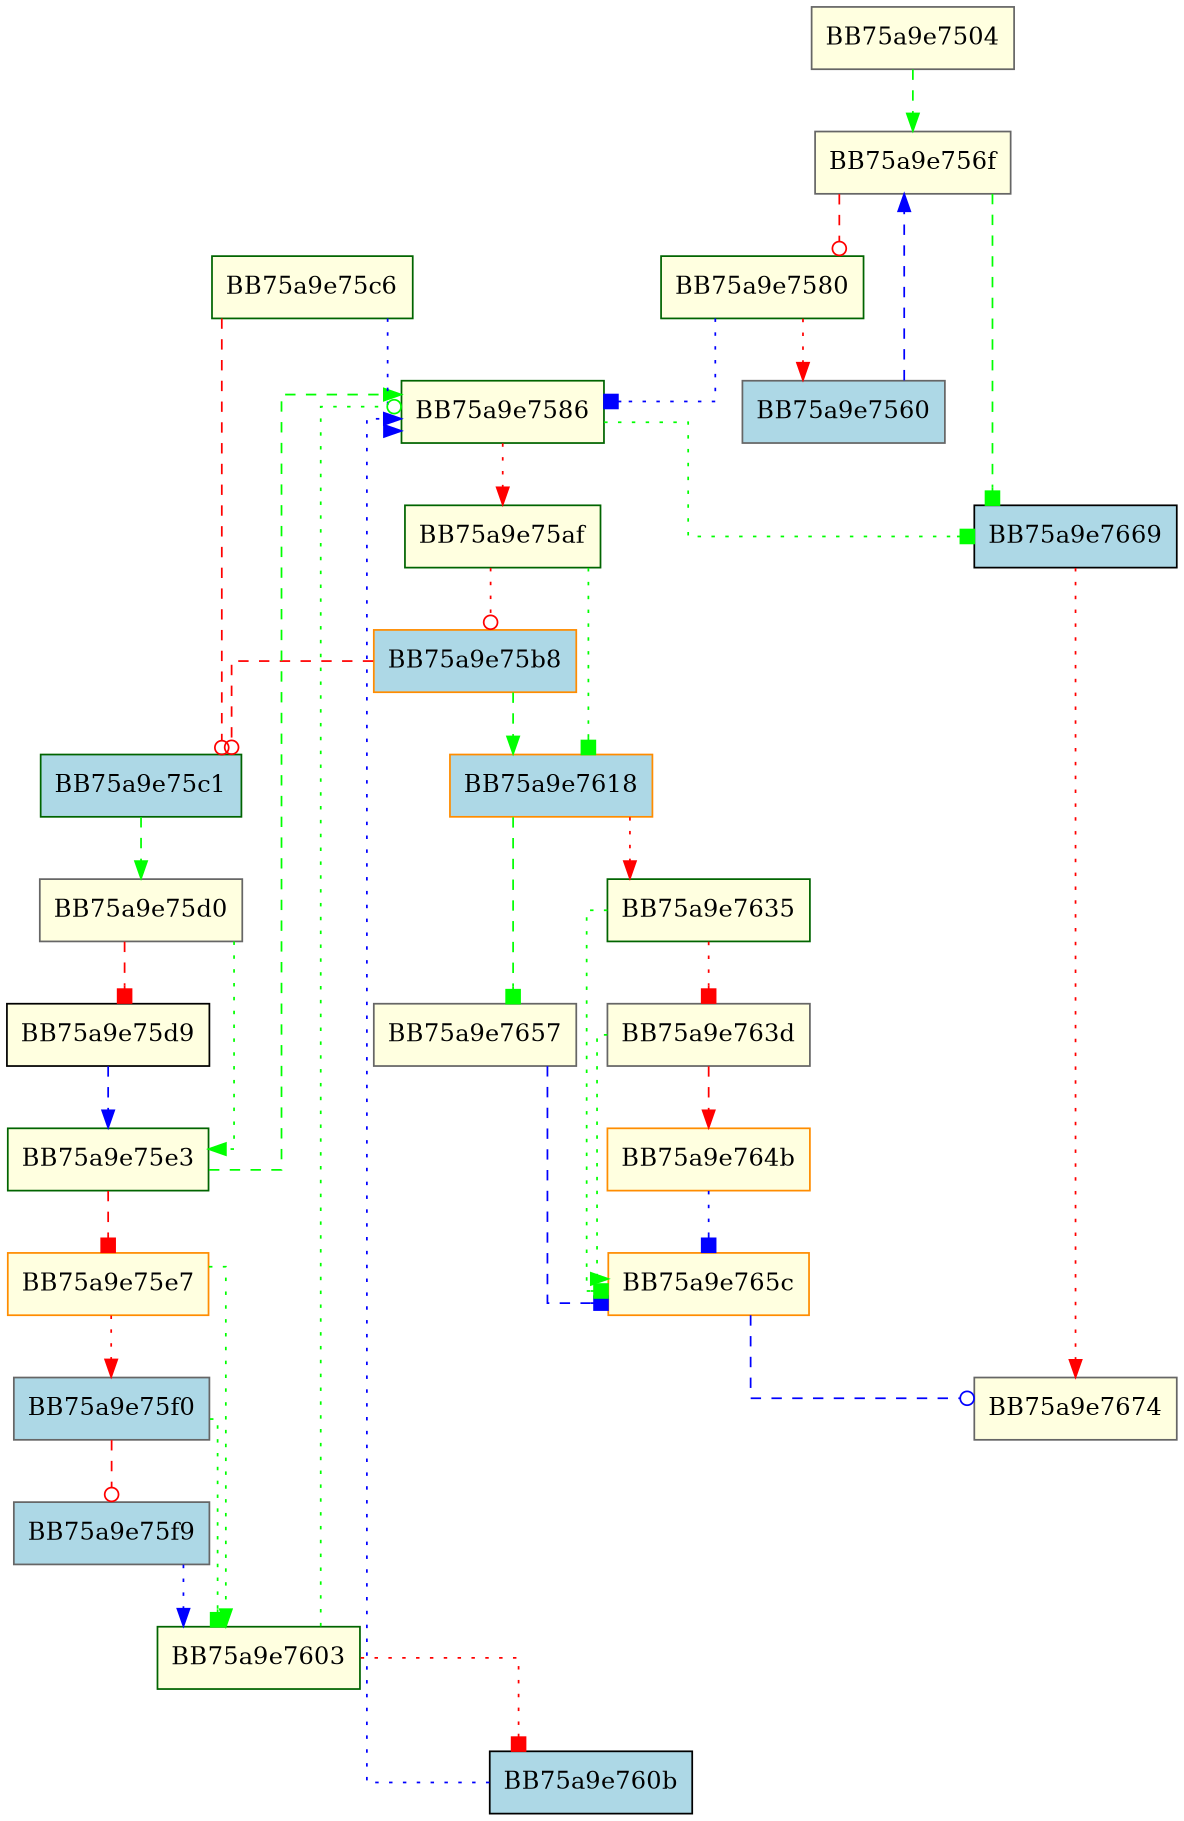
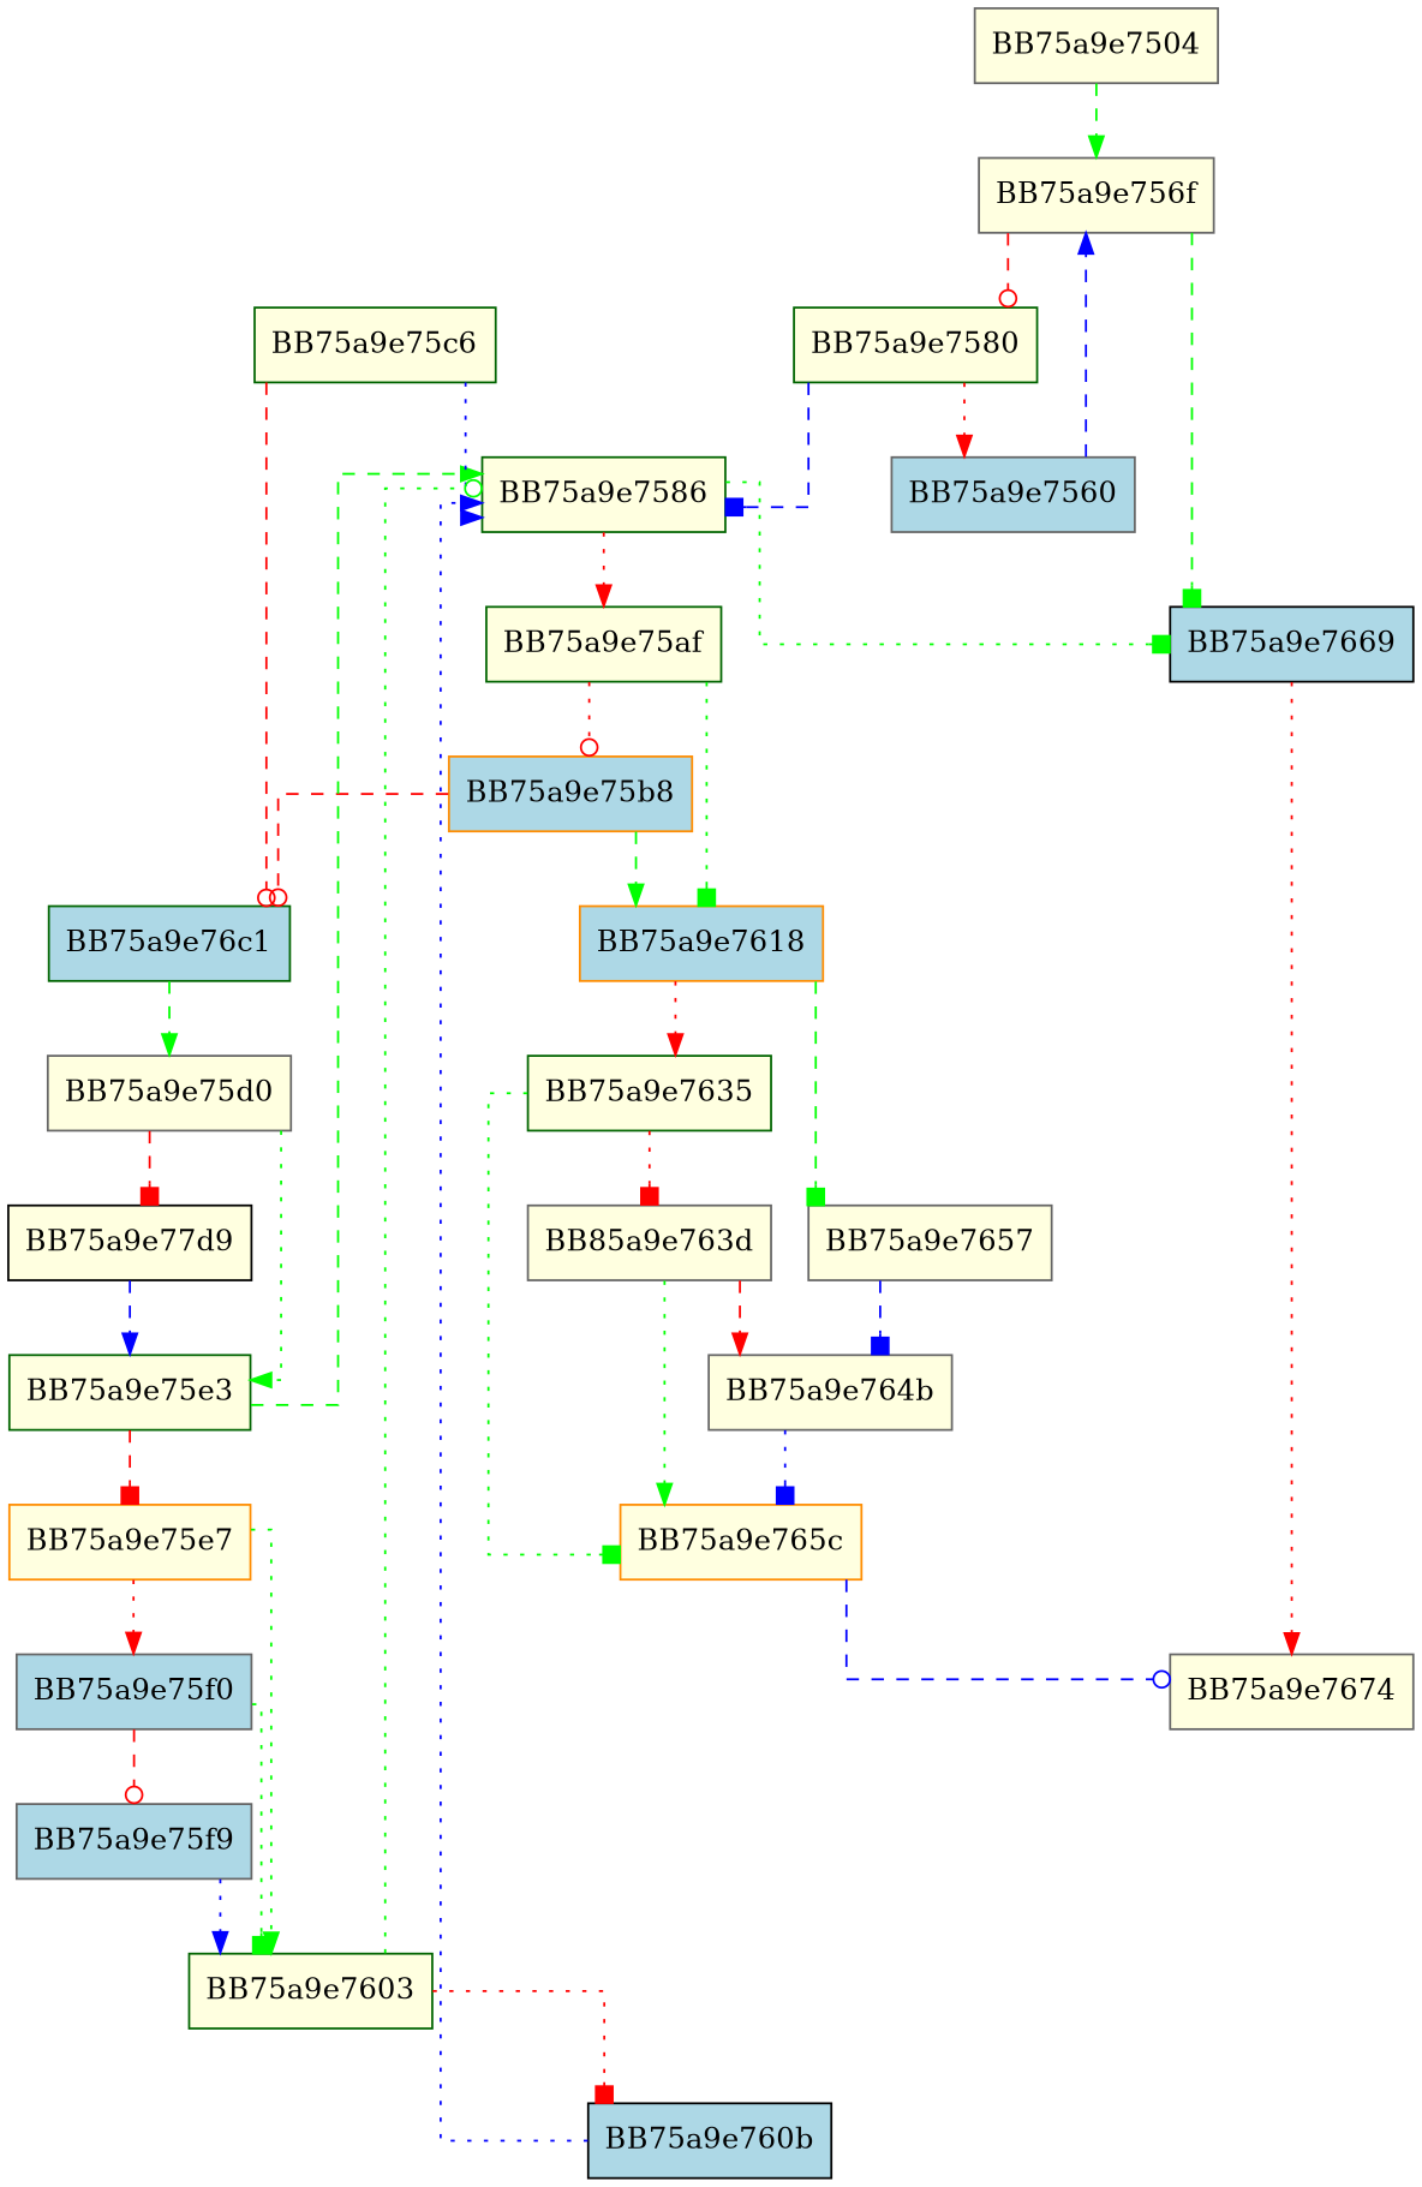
  digraph {
    splines=ortho
    node [color=gray40 fillcolor=lightyellow shape=box style=filled]
    edge [arrowhead=normal color=red style=dotted]
    BB75a9e7504
    BB75a9e756f
    BB75a9e7669 [color=black fillcolor=lightblue]
    BB75a9e7580 [color=darkgreen]
    BB75a9e7560 [fillcolor=lightblue]
    BB75a9e7674
    BB75a9e7586 [color=darkgreen]
    BB75a9e75af [color=darkgreen]
    BB75a9e7618 [color=darkorange fillcolor=lightblue]
    BB75a9e75b8 [color=darkorange fillcolor=lightblue]
    BB75a9e7657
    BB75a9e7635 [color=darkgreen]
-   BB75a9e75c1 [color=darkgreen fillcolor=lightblue]
+   BB75a9e75c1 [color=darkgreen fillcolor=lightblue label=BB75a9e76c1]
    BB75a9e765c [color=darkorange]
-   BB75a9e763d
+   BB75a9e763d [label=BB85a9e763d]
    BB75a9e75d0
    BB75a9e75e3 [color=darkgreen]
-   BB75a9e75d9 [color=black]
+   BB75a9e75d9 [color=black label=BB75a9e77d9]
    BB75a9e75c6 [color=darkgreen]
    BB75a9e75e7 [color=darkorange]
    BB75a9e7603 [color=darkgreen]
    BB75a9e75f0 [fillcolor=lightblue]
    BB75a9e760b [color=black fillcolor=lightblue]
    BB75a9e75f9 [fillcolor=lightblue]
-   BB75a9e764b [color=darkorange]
+   BB75a9e764b
    BB75a9e7504 -> BB75a9e756f [color=green style=dashed]
    BB75a9e756f -> BB75a9e7669 [arrowhead=box color=green style=dashed]
    BB75a9e756f -> BB75a9e7580 [arrowhead=odot style=dashed]
    BB75a9e7669 -> BB75a9e7674
    BB75a9e7580 -> BB75a9e7560
-   BB75a9e7580 -> BB75a9e7586 [arrowhead=box color=blue]
+   BB75a9e7580 -> BB75a9e7586 [arrowhead=box color=blue style=dashed]
    BB75a9e7560 -> BB75a9e756f [color=blue style=dashed]
    BB75a9e7586 -> BB75a9e7669 [arrowhead=box color=green]
    BB75a9e7586 -> BB75a9e75af
    BB75a9e75af -> BB75a9e7618 [arrowhead=box color=green]
    BB75a9e75af -> BB75a9e75b8 [arrowhead=odot]
    BB75a9e7618 -> BB75a9e7657 [arrowhead=box color=green style=dashed]
    BB75a9e7618 -> BB75a9e7635
    BB75a9e75b8 -> BB75a9e7618 [color=green style=dashed]
    BB75a9e75b8 -> BB75a9e75c1 [arrowhead=odot style=dashed]
-   BB75a9e7657 -> BB75a9e765c [arrowhead=box color=blue style=dashed]
+   BB75a9e7657 -> BB75a9e764b [arrowhead=box color=blue style=dashed]
    BB75a9e7635 -> BB75a9e765c [arrowhead=box color=green]
    BB75a9e7635 -> BB75a9e763d [arrowhead=box]
    BB75a9e75c1 -> BB75a9e75d0 [color=green style=dashed]
    BB75a9e765c -> BB75a9e7674 [arrowhead=odot color=blue style=dashed]
    BB75a9e763d -> BB75a9e765c [color=green]
    BB75a9e763d -> BB75a9e764b [style=dashed]
    BB75a9e75d0 -> BB75a9e75e3 [color=green]
    BB75a9e75d0 -> BB75a9e75d9 [arrowhead=box style=dashed]
    BB75a9e75e3 -> BB75a9e7586 [color=green style=dashed]
    BB75a9e75e3 -> BB75a9e75e7 [arrowhead=box style=dashed]
    BB75a9e75d9 -> BB75a9e75e3 [color=blue style=dashed]
    BB75a9e75c6 -> BB75a9e7586 [color=blue]
    BB75a9e75c6 -> BB75a9e75c1 [arrowhead=odot style=dashed]
    BB75a9e75e7 -> BB75a9e7603 [color=green]
    BB75a9e75e7 -> BB75a9e75f0
    BB75a9e7603 -> BB75a9e7586 [arrowhead=odot color=green]
    BB75a9e7603 -> BB75a9e760b [arrowhead=box]
    BB75a9e75f0 -> BB75a9e7603 [arrowhead=box color=green]
    BB75a9e75f0 -> BB75a9e75f9 [arrowhead=odot style=dashed]
    BB75a9e760b -> BB75a9e7586 [color=blue]
    BB75a9e75f9 -> BB75a9e7603 [color=blue]
    BB75a9e764b -> BB75a9e765c [arrowhead=box color=blue]
  }
